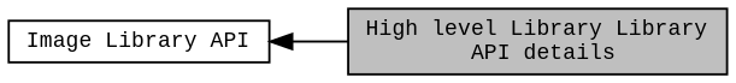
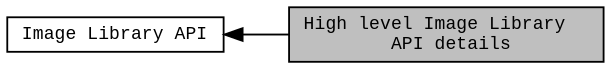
  digraph {
    rankdir=LR
    fontname="Liberation Mono"
    node [color=black fontname="Liberation Mono" fontsize=10 shape=box]
    n1 [height=0.2 label="Image Library API" width=0.4]
-   n2 [fillcolor=grey75 fontcolor=black height=0.2 label="High level Library Library\l API details" style=filled width=0.4]
+   n2 [fillcolor=grey75 fontcolor=black height=0.2 label="High level Image Library\l API details" style=filled width=0.4]
    n1 -> n2 [dir=back fontname="Liberation Mono" fontsize=10 labelfontname=Helvetica labelfontsize=10 shape=plaintext style=solid]
  }
